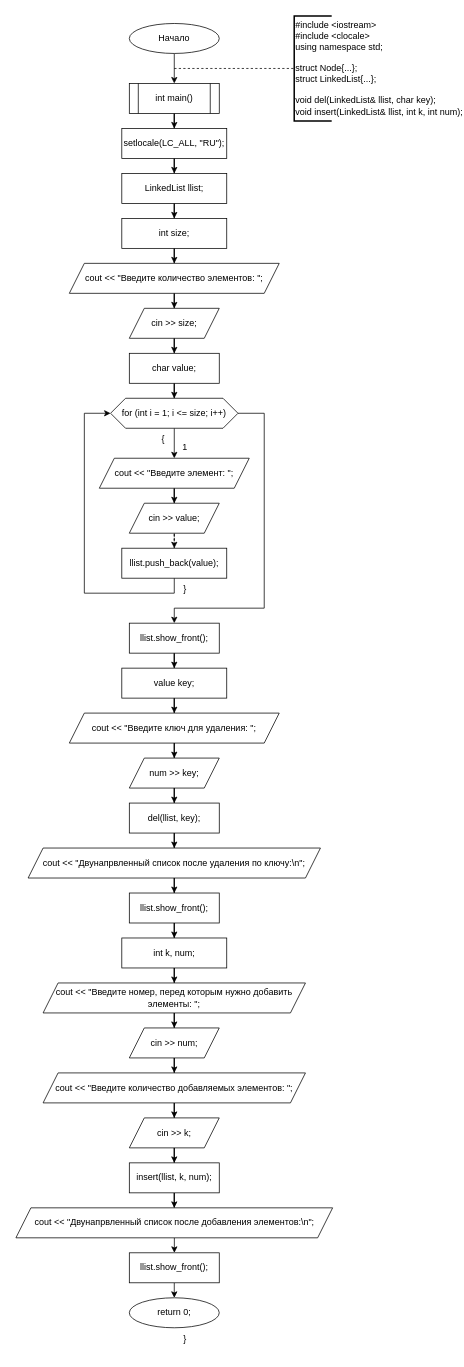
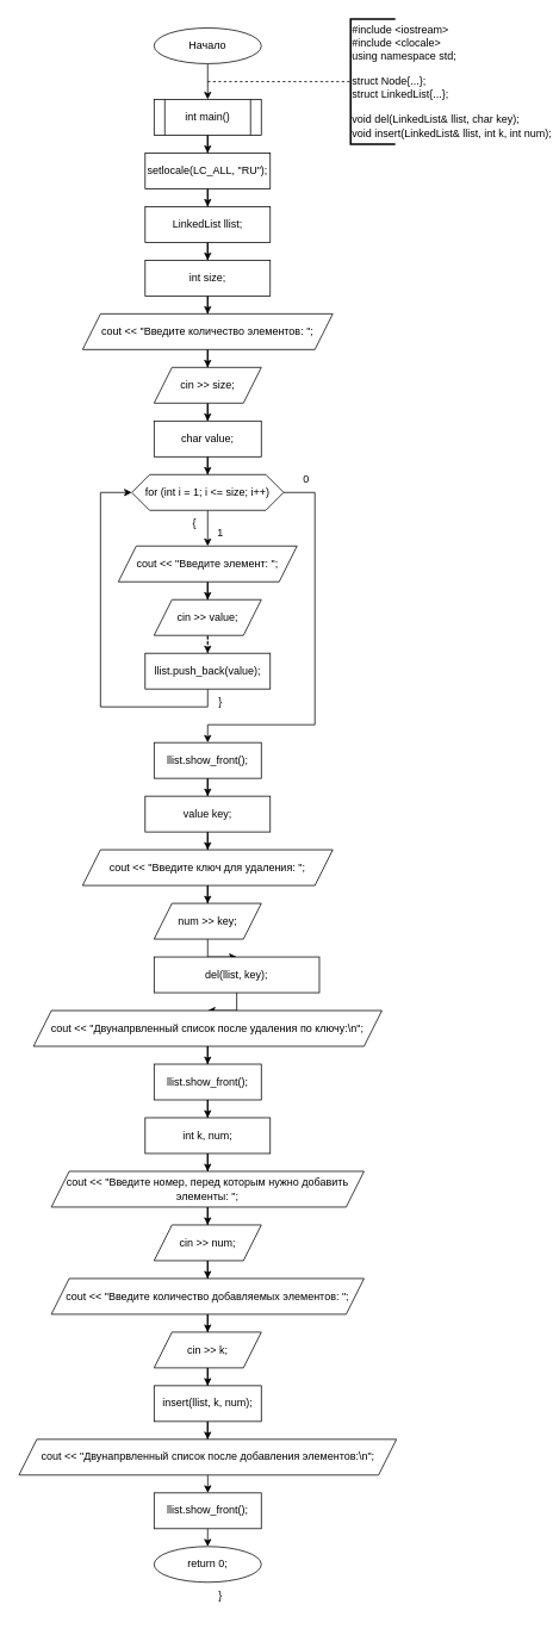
  <mxCell id="0" />
  <mxCell id="1" parent="0" />
  <mxCell id="2" value="" style="edgeStyle=orthogonalEdgeStyle;rounded=0;orthogonalLoop=1;jettySize=auto;html=1;" edge="1" parent="1" source="3" target="5"><mxGeometry relative="1" as="geometry" /></mxCell>
  <mxCell id="3" value="Начало" style="ellipse;whiteSpace=wrap;html=1;" vertex="1" parent="1"><mxGeometry x="172" y="30" width="120" height="40" as="geometry" /></mxCell>
  <mxCell id="4" value="" style="edgeStyle=orthogonalEdgeStyle;rounded=0;orthogonalLoop=1;jettySize=auto;html=1;" edge="1" parent="1" source="5" target="9"><mxGeometry relative="1" as="geometry" /></mxCell>
  <mxCell id="5" value="int main()" style="shape=process;whiteSpace=wrap;html=1;backgroundOutline=1;" vertex="1" parent="1"><mxGeometry x="172" y="110" width="120" height="40" as="geometry" /></mxCell>
  <mxCell id="6" value="" style="endArrow=none;dashed=1;html=1;rounded=0;" edge="1" parent="1" target="7"><mxGeometry width="50" height="50" relative="1" as="geometry"><mxPoint x="232" y="90" as="sourcePoint" /><mxPoint x="392" y="90" as="targetPoint" /></mxGeometry></mxCell>
  <mxCell id="7" value="&lt;div&gt;#include &amp;lt;iostream&amp;gt;&lt;/div&gt;&lt;div&gt;#include &amp;lt;clocale&amp;gt;&lt;/div&gt;&lt;div&gt;using namespace std;&lt;/div&gt;&lt;div&gt;&lt;br&gt;&lt;/div&gt;&lt;div&gt;struct Node{...};&lt;/div&gt;&lt;div&gt;struct LinkedList{...};&lt;/div&gt;&lt;div&gt;&lt;br&gt;&lt;/div&gt;&lt;div&gt;&lt;div&gt;void del(LinkedList&amp;amp; llist, char key);&lt;/div&gt;&lt;div&gt;void insert(LinkedList&amp;amp; llist, int k, int num);&lt;/div&gt;&lt;/div&gt;" style="strokeWidth=2;html=1;shape=mxgraph.flowchart.annotation_1;align=left;pointerEvents=1;" vertex="1" parent="1"><mxGeometry x="392" y="20" width="50" height="140" as="geometry" /></mxCell>
  <mxCell id="8" value="" style="edgeStyle=orthogonalEdgeStyle;rounded=0;orthogonalLoop=1;jettySize=auto;html=1;" edge="1" parent="1" source="9" target="11"><mxGeometry relative="1" as="geometry" /></mxCell>
  <mxCell id="9" value="setlocale(LC_ALL, &quot;RU&quot;);" style="whiteSpace=wrap;html=1;" vertex="1" parent="1"><mxGeometry x="162" y="170" width="140" height="40" as="geometry" /></mxCell>
  <mxCell id="10" value="" style="edgeStyle=orthogonalEdgeStyle;rounded=0;orthogonalLoop=1;jettySize=auto;html=1;" edge="1" parent="1" source="11" target="13"><mxGeometry relative="1" as="geometry" /></mxCell>
  <mxCell id="11" value="LinkedList llist;" style="whiteSpace=wrap;html=1;" vertex="1" parent="1"><mxGeometry x="162" y="230" width="140" height="40" as="geometry" /></mxCell>
  <mxCell id="12" value="" style="edgeStyle=orthogonalEdgeStyle;rounded=0;orthogonalLoop=1;jettySize=auto;html=1;" edge="1" parent="1" source="13" target="15"><mxGeometry relative="1" as="geometry" /></mxCell>
  <mxCell id="13" value="int size;" style="whiteSpace=wrap;html=1;" vertex="1" parent="1"><mxGeometry x="162" y="290" width="140" height="40" as="geometry" /></mxCell>
  <mxCell id="14" value="" style="edgeStyle=orthogonalEdgeStyle;rounded=0;orthogonalLoop=1;jettySize=auto;html=1;" edge="1" parent="1" source="15" target="17"><mxGeometry relative="1" as="geometry" /></mxCell>
  <mxCell id="15" value="cout &lt;&lt; &quot;Введите количество элементов: &quot;;" style="shape=parallelogram;perimeter=parallelogramPerimeter;whiteSpace=wrap;html=1;fixedSize=1;" vertex="1" parent="1"><mxGeometry x="92" y="350" width="280" height="40" as="geometry" /></mxCell>
  <mxCell id="16" value="" style="edgeStyle=orthogonalEdgeStyle;rounded=0;orthogonalLoop=1;jettySize=auto;html=1;" edge="1" parent="1" source="17" target="19"><mxGeometry relative="1" as="geometry" /></mxCell>
  <mxCell id="17" value="cin &amp;gt;&amp;gt; size;" style="shape=parallelogram;perimeter=parallelogramPerimeter;whiteSpace=wrap;html=1;fixedSize=1;" vertex="1" parent="1"><mxGeometry x="172" y="410" width="120" height="40" as="geometry" /></mxCell>
  <mxCell id="18" value="" style="edgeStyle=orthogonalEdgeStyle;rounded=0;orthogonalLoop=1;jettySize=auto;html=1;" edge="1" parent="1" source="19" target="22"><mxGeometry relative="1" as="geometry" /></mxCell>
  <mxCell id="19" value="char value;" style="whiteSpace=wrap;html=1;" vertex="1" parent="1"><mxGeometry x="172" y="470" width="120" height="40" as="geometry" /></mxCell>
  <mxCell id="20" value="" style="edgeStyle=orthogonalEdgeStyle;rounded=0;orthogonalLoop=1;jettySize=auto;html=1;" edge="1" parent="1" source="22" target="24"><mxGeometry relative="1" as="geometry" /></mxCell>
  <mxCell id="21" style="edgeStyle=orthogonalEdgeStyle;rounded=0;orthogonalLoop=1;jettySize=auto;html=1;entryX=0.5;entryY=0;entryDx=0;entryDy=0;" edge="1" parent="1" source="22" target="34"><mxGeometry relative="1" as="geometry"><mxPoint x="232" y="830" as="targetPoint" /><Array as="points"><mxPoint x="352" y="550" /><mxPoint x="352" y="810" /><mxPoint x="232" y="810" /></Array></mxGeometry></mxCell>
  <mxCell id="22" value="for (int i = 1; i &amp;lt;= size; i++)" style="shape=hexagon;perimeter=hexagonPerimeter2;whiteSpace=wrap;html=1;fixedSize=1;" vertex="1" parent="1"><mxGeometry x="147" y="530" width="170" height="40" as="geometry" /></mxCell>
  <mxCell id="23" value="" style="edgeStyle=orthogonalEdgeStyle;rounded=0;orthogonalLoop=1;jettySize=auto;html=1;" edge="1" parent="1" source="24" target="28"><mxGeometry relative="1" as="geometry" /></mxCell>
  <mxCell id="24" value="cout &amp;lt;&amp;lt; &quot;Введите элемент: &quot;;" style="shape=parallelogram;perimeter=parallelogramPerimeter;whiteSpace=wrap;html=1;fixedSize=1;" vertex="1" parent="1"><mxGeometry x="132" y="610" width="200" height="40" as="geometry" /></mxCell>
  <mxCell id="25" value="{" style="text;html=1;align=center;verticalAlign=middle;resizable=0;points=[];autosize=1;strokeColor=none;fillColor=none;" vertex="1" parent="1"><mxGeometry x="202" y="570" width="30" height="30" as="geometry" /></mxCell>
  <mxCell id="26" value="1" style="text;html=1;align=center;verticalAlign=middle;resizable=0;points=[];autosize=1;strokeColor=none;fillColor=none;" vertex="1" parent="1"><mxGeometry x="231" y="580" width="30" height="30" as="geometry" /></mxCell>
  <mxCell id="27" value="" style="edgeStyle=orthogonalEdgeStyle;rounded=0;orthogonalLoop=1;jettySize=auto;html=1;dashed=1;" edge="1" parent="1" source="28" target="30"><mxGeometry relative="1" as="geometry" /></mxCell>
  <mxCell id="28" value="cin &amp;gt;&amp;gt; value;" style="shape=parallelogram;perimeter=parallelogramPerimeter;whiteSpace=wrap;html=1;fixedSize=1;" vertex="1" parent="1"><mxGeometry x="172" y="670" width="120" height="40" as="geometry" /></mxCell>
  <mxCell id="29" style="edgeStyle=orthogonalEdgeStyle;rounded=0;orthogonalLoop=1;jettySize=auto;html=1;entryX=0;entryY=0.5;entryDx=0;entryDy=0;" edge="1" parent="1" source="30" target="22"><mxGeometry relative="1" as="geometry"><Array as="points"><mxPoint x="232" y="790" /><mxPoint x="112" y="790" /><mxPoint x="112" y="550" /></Array></mxGeometry></mxCell>
  <mxCell id="30" value="llist.push_back(value);" style="whiteSpace=wrap;html=1;" vertex="1" parent="1"><mxGeometry x="162" y="730" width="140" height="40" as="geometry" /></mxCell>
  <mxCell id="31" value="}" style="text;html=1;align=center;verticalAlign=middle;resizable=0;points=[];autosize=1;strokeColor=none;fillColor=none;" vertex="1" parent="1"><mxGeometry x="231" y="770" width="30" height="30" as="geometry" /></mxCell>
+ <mxCell id="32" value="0" style="text;html=1;align=center;verticalAlign=middle;resizable=0;points=[];autosize=1;strokeColor=none;fillColor=none;" vertex="1" parent="1"><mxGeometry x="327" y="520" width="30" height="30" as="geometry" /></mxCell>
  <mxCell id="33" style="edgeStyle=orthogonalEdgeStyle;rounded=0;orthogonalLoop=1;jettySize=auto;html=1;entryX=0.5;entryY=0;entryDx=0;entryDy=0;" edge="1" parent="1" source="34" target="36"><mxGeometry relative="1" as="geometry" /></mxCell>
  <mxCell id="34" value="llist.show_front();" style="rounded=0;whiteSpace=wrap;html=1;" vertex="1" parent="1"><mxGeometry x="172" y="830" width="120" height="40" as="geometry" /></mxCell>
  <mxCell id="35" value="" style="edgeStyle=orthogonalEdgeStyle;rounded=0;orthogonalLoop=1;jettySize=auto;html=1;" edge="1" parent="1" source="36" target="38"><mxGeometry relative="1" as="geometry" /></mxCell>
  <mxCell id="36" value="value key;" style="whiteSpace=wrap;html=1;" vertex="1" parent="1"><mxGeometry x="162" y="890" width="140" height="40" as="geometry" /></mxCell>
  <mxCell id="37" value="" style="edgeStyle=orthogonalEdgeStyle;rounded=0;orthogonalLoop=1;jettySize=auto;html=1;" edge="1" parent="1" source="38" target="40"><mxGeometry relative="1" as="geometry" /></mxCell>
  <mxCell id="38" value="cout &amp;lt;&amp;lt; &quot;Введите ключ для удаления: &quot;;" style="shape=parallelogram;perimeter=parallelogramPerimeter;whiteSpace=wrap;html=1;fixedSize=1;" vertex="1" parent="1"><mxGeometry x="92" y="950" width="280" height="40" as="geometry" /></mxCell>
  <mxCell id="39" value="" style="edgeStyle=orthogonalEdgeStyle;rounded=0;orthogonalLoop=1;jettySize=auto;html=1;" edge="1" parent="1" source="40" target="42"><mxGeometry relative="1" as="geometry" /></mxCell>
  <mxCell id="40" value="num &amp;gt;&amp;gt; key;" style="shape=parallelogram;perimeter=parallelogramPerimeter;whiteSpace=wrap;html=1;fixedSize=1;" vertex="1" parent="1"><mxGeometry x="172" y="1010" width="120" height="40" as="geometry" /></mxCell>
  <mxCell id="41" value="" style="edgeStyle=orthogonalEdgeStyle;rounded=0;orthogonalLoop=1;jettySize=auto;html=1;" edge="1" parent="1" source="42" target="44"><mxGeometry relative="1" as="geometry" /></mxCell>
- <mxCell id="42" value="del(llist, key);" style="whiteSpace=wrap;html=1;" vertex="1" parent="1"><mxGeometry x="172" y="1070" width="120" height="40" as="geometry" /></mxCell>
+ <mxCell id="42" value="del(llist, key);" style="whiteSpace=wrap;html=1;" vertex="1" parent="1"><mxGeometry x="172" y="1070" width="185" height="40" as="geometry" /></mxCell>
  <mxCell id="43" value="" style="edgeStyle=orthogonalEdgeStyle;rounded=0;orthogonalLoop=1;jettySize=auto;html=1;" edge="1" parent="1" source="44" target="46"><mxGeometry relative="1" as="geometry" /></mxCell>
  <mxCell id="44" value="cout &amp;lt;&amp;lt; &quot;Двунапрвленный список после удаления по ключу:\n&quot;;" style="shape=parallelogram;perimeter=parallelogramPerimeter;whiteSpace=wrap;html=1;fixedSize=1;" vertex="1" parent="1"><mxGeometry x="37" y="1130" width="390" height="40" as="geometry" /></mxCell>
  <mxCell id="45" style="edgeStyle=orthogonalEdgeStyle;rounded=0;orthogonalLoop=1;jettySize=auto;html=1;entryX=0.5;entryY=0;entryDx=0;entryDy=0;" edge="1" parent="1" source="46" target="48"><mxGeometry relative="1" as="geometry" /></mxCell>
  <mxCell id="46" value="llist.show_front();" style="whiteSpace=wrap;html=1;" vertex="1" parent="1"><mxGeometry x="172" y="1190" width="120" height="40" as="geometry" /></mxCell>
  <mxCell id="47" value="" style="edgeStyle=orthogonalEdgeStyle;rounded=0;orthogonalLoop=1;jettySize=auto;html=1;" edge="1" parent="1" source="48" target="50"><mxGeometry relative="1" as="geometry" /></mxCell>
  <mxCell id="48" value="int k, num;" style="whiteSpace=wrap;html=1;" vertex="1" parent="1"><mxGeometry x="162" y="1250" width="140" height="40" as="geometry" /></mxCell>
  <mxCell id="49" value="" style="edgeStyle=orthogonalEdgeStyle;rounded=0;orthogonalLoop=1;jettySize=auto;html=1;" edge="1" parent="1" source="50" target="52"><mxGeometry relative="1" as="geometry" /></mxCell>
  <mxCell id="50" value="cout &amp;lt;&amp;lt; &quot;Введите номер, перед которым нужно добавить элементы: &quot;;" style="shape=parallelogram;perimeter=parallelogramPerimeter;whiteSpace=wrap;html=1;fixedSize=1;" vertex="1" parent="1"><mxGeometry x="57" y="1310" width="350" height="40" as="geometry" /></mxCell>
  <mxCell id="51" style="edgeStyle=orthogonalEdgeStyle;rounded=0;orthogonalLoop=1;jettySize=auto;html=1;entryX=0.5;entryY=0;entryDx=0;entryDy=0;" edge="1" parent="1" source="52" target="54"><mxGeometry relative="1" as="geometry" /></mxCell>
  <mxCell id="52" value="cin &amp;gt;&amp;gt; num;" style="shape=parallelogram;perimeter=parallelogramPerimeter;whiteSpace=wrap;html=1;fixedSize=1;" vertex="1" parent="1"><mxGeometry x="172" y="1370" width="120" height="40" as="geometry" /></mxCell>
  <mxCell id="53" value="" style="edgeStyle=orthogonalEdgeStyle;rounded=0;orthogonalLoop=1;jettySize=auto;html=1;" edge="1" parent="1" source="54" target="56"><mxGeometry relative="1" as="geometry" /></mxCell>
  <mxCell id="54" value="cout &amp;lt;&amp;lt; &quot;Введите количество добавляемых элементов: &quot;;" style="shape=parallelogram;perimeter=parallelogramPerimeter;whiteSpace=wrap;html=1;fixedSize=1;" vertex="1" parent="1"><mxGeometry x="57" y="1430" width="350" height="40" as="geometry" /></mxCell>
  <mxCell id="55" style="edgeStyle=orthogonalEdgeStyle;rounded=0;orthogonalLoop=1;jettySize=auto;html=1;entryX=0.5;entryY=0;entryDx=0;entryDy=0;" edge="1" parent="1" source="56" target="58"><mxGeometry relative="1" as="geometry" /></mxCell>
  <mxCell id="56" value="cin &amp;gt;&amp;gt; k;" style="shape=parallelogram;perimeter=parallelogramPerimeter;whiteSpace=wrap;html=1;fixedSize=1;" vertex="1" parent="1"><mxGeometry x="172" y="1490" width="120" height="40" as="geometry" /></mxCell>
  <mxCell id="57" value="" style="edgeStyle=orthogonalEdgeStyle;rounded=0;orthogonalLoop=1;jettySize=auto;html=1;entryX=0.5;entryY=0;entryDx=0;entryDy=0;" edge="1" parent="1" source="58" target="60"><mxGeometry relative="1" as="geometry" /></mxCell>
  <mxCell id="58" value="insert(llist, k, num);" style="whiteSpace=wrap;html=1;" vertex="1" parent="1"><mxGeometry x="172" y="1550" width="120" height="40" as="geometry" /></mxCell>
  <mxCell id="59" value="" style="edgeStyle=orthogonalEdgeStyle;rounded=0;orthogonalLoop=1;jettySize=auto;html=1;" edge="1" parent="1" source="60" target="62"><mxGeometry relative="1" as="geometry" /></mxCell>
  <mxCell id="60" value="cout &amp;lt;&amp;lt; &quot;Двунапрвленный список после добавления элементов:\n&quot;;" style="shape=parallelogram;perimeter=parallelogramPerimeter;whiteSpace=wrap;html=1;fixedSize=1;" vertex="1" parent="1"><mxGeometry x="20.75" y="1610" width="422.5" height="40" as="geometry" /></mxCell>
  <mxCell id="61" style="edgeStyle=orthogonalEdgeStyle;rounded=0;orthogonalLoop=1;jettySize=auto;html=1;" edge="1" parent="1" source="62"><mxGeometry relative="1" as="geometry"><mxPoint x="232" y="1730" as="targetPoint" /></mxGeometry></mxCell>
  <mxCell id="62" value="llist.show_front();" style="whiteSpace=wrap;html=1;" vertex="1" parent="1"><mxGeometry x="172" y="1670" width="120" height="40" as="geometry" /></mxCell>
  <mxCell id="63" value="return 0;" style="ellipse;whiteSpace=wrap;html=1;" vertex="1" parent="1"><mxGeometry x="172" y="1730" width="120" height="40" as="geometry" /></mxCell>
  <mxCell id="64" value="}" style="text;html=1;align=center;verticalAlign=middle;resizable=0;points=[];autosize=1;strokeColor=none;fillColor=none;" vertex="1" parent="1"><mxGeometry x="231" y="1770" width="30" height="30" as="geometry" /></mxCell>
